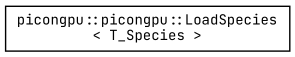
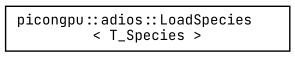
  digraph {
    rankdir=LR
    fontname="JetBrains Mono"
-   n1 [color=black fillcolor=white fontname="JetBrains Mono" fontsize=10 height=0.2 label="picongpu::picongpu::LoadSpecies\l\< T_Species \>" shape=record style=filled width=0.4]
+   n1 [color=black fillcolor=white fontname="JetBrains Mono" fontsize=10 height=0.2 label="picongpu::adios::LoadSpecies\l\< T_Species \>" shape=record style=filled width=0.4]
  }
